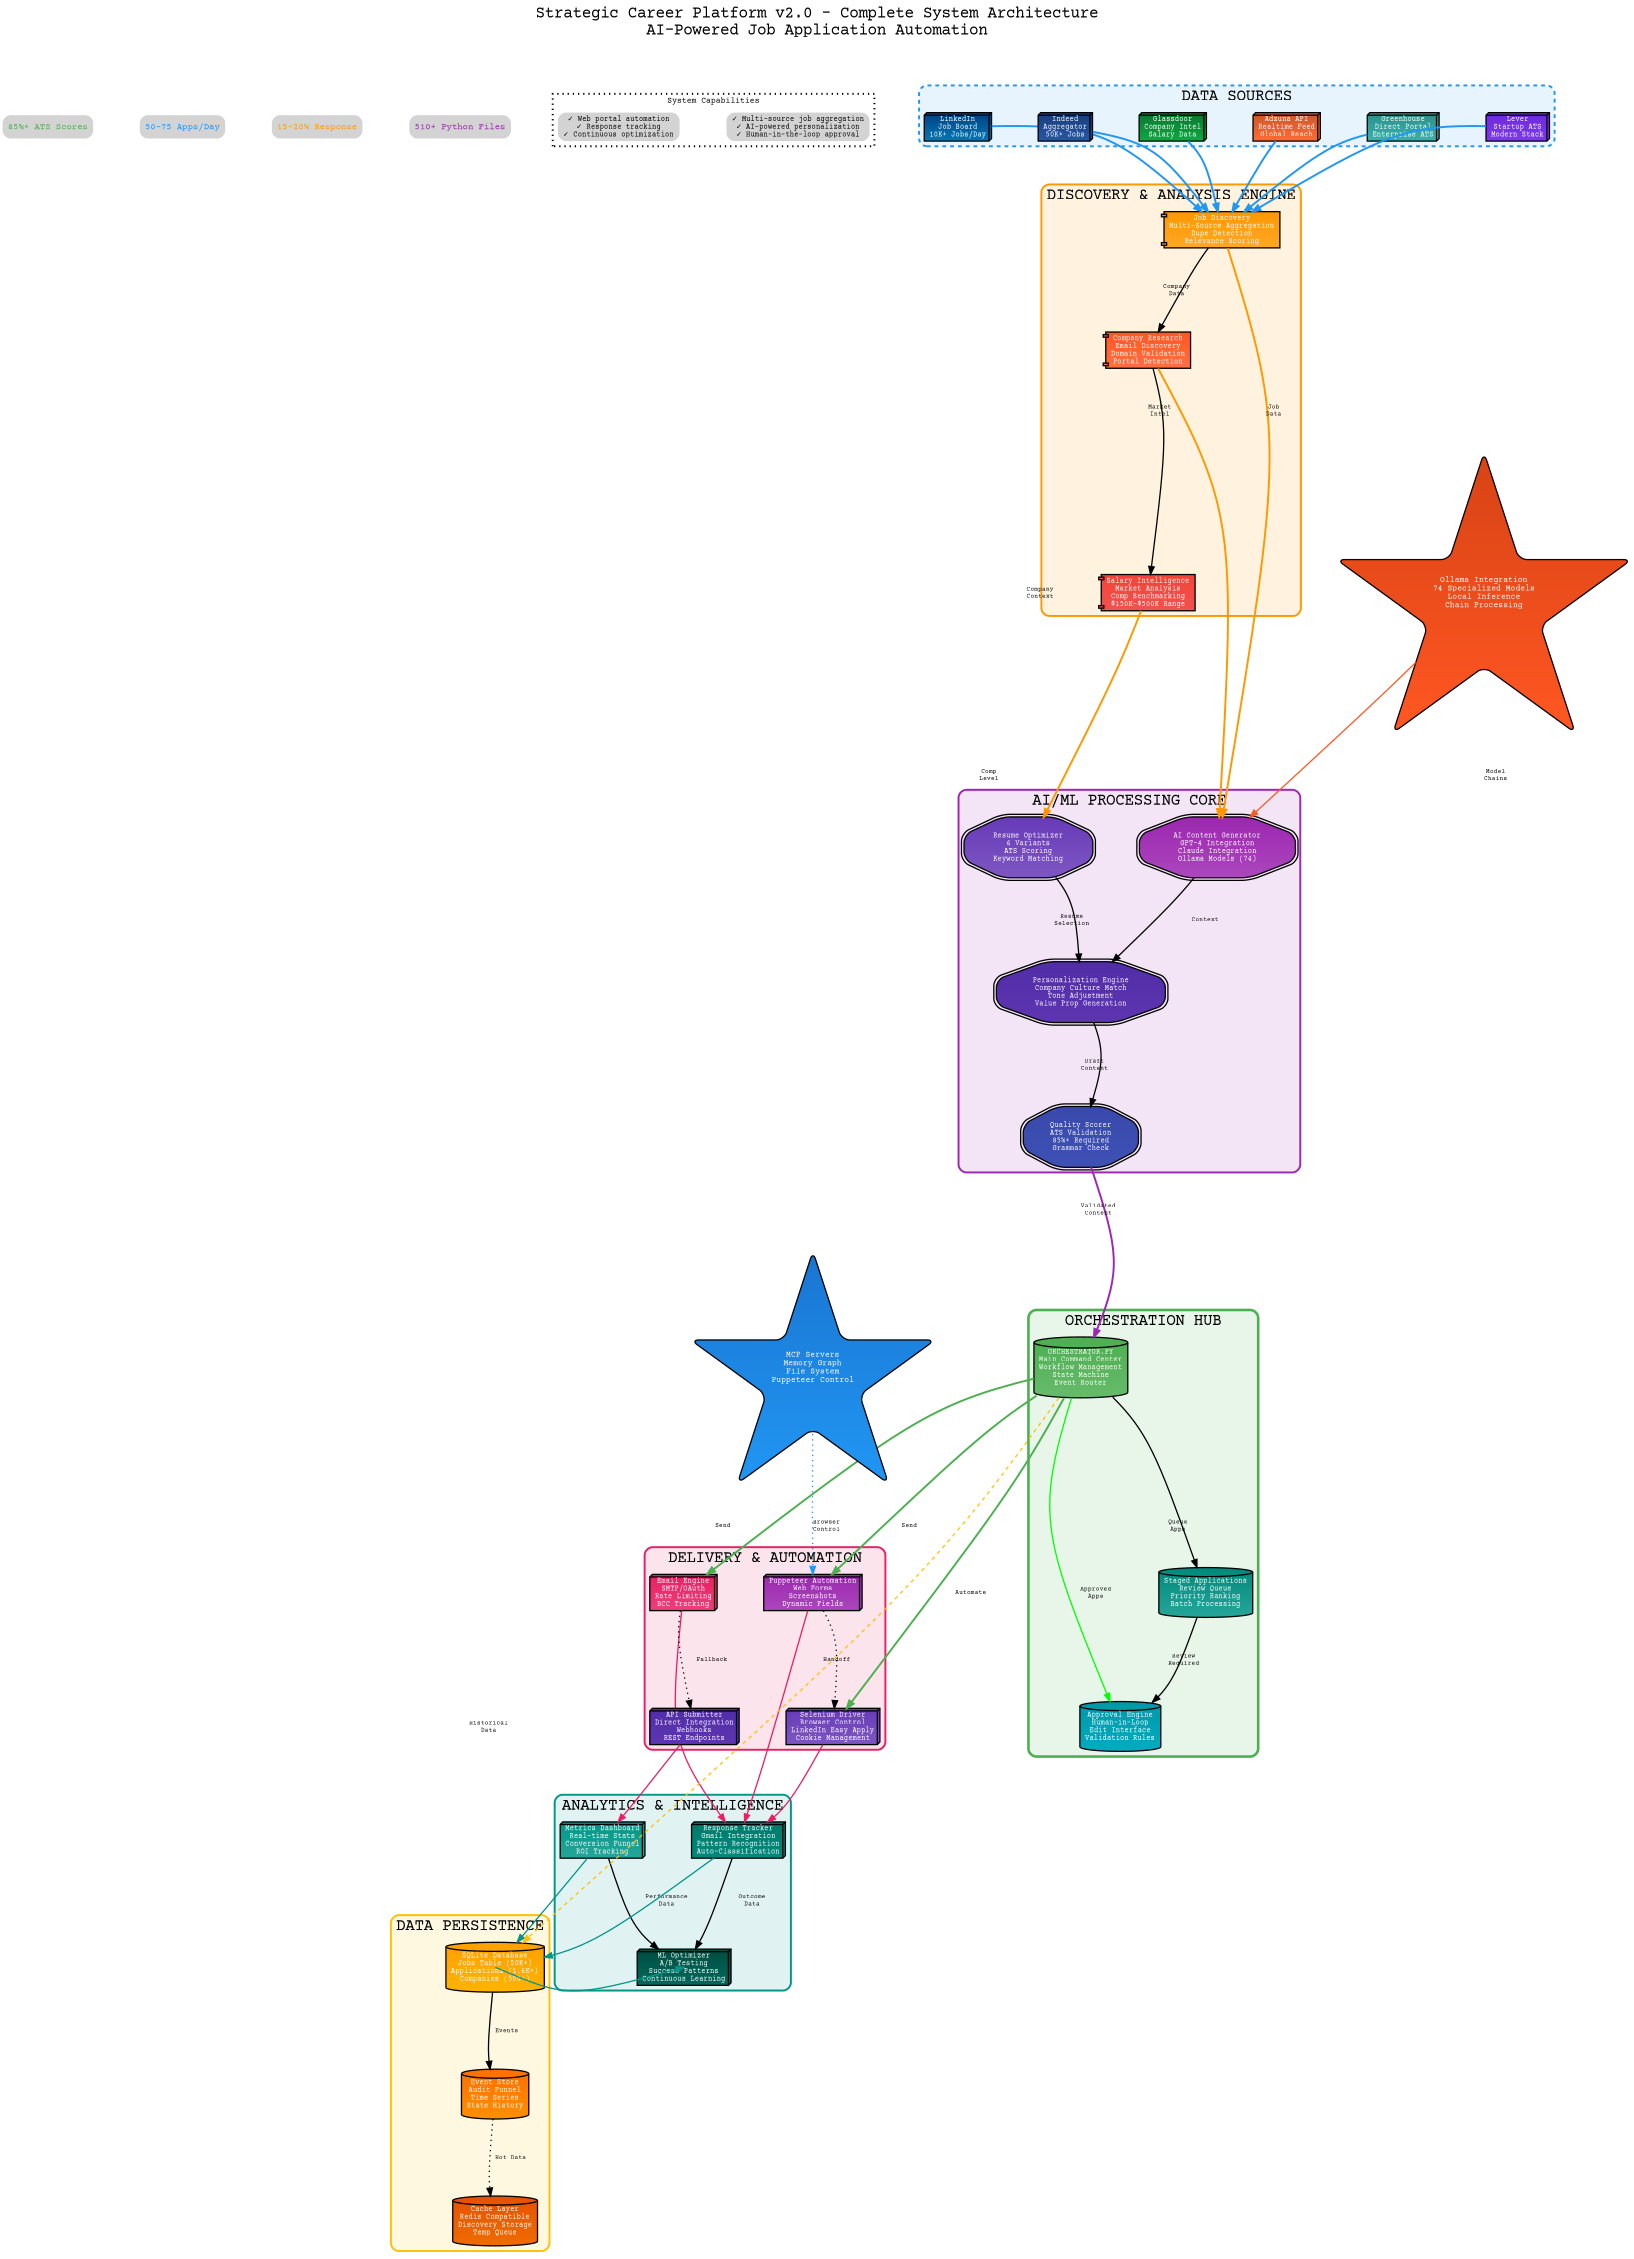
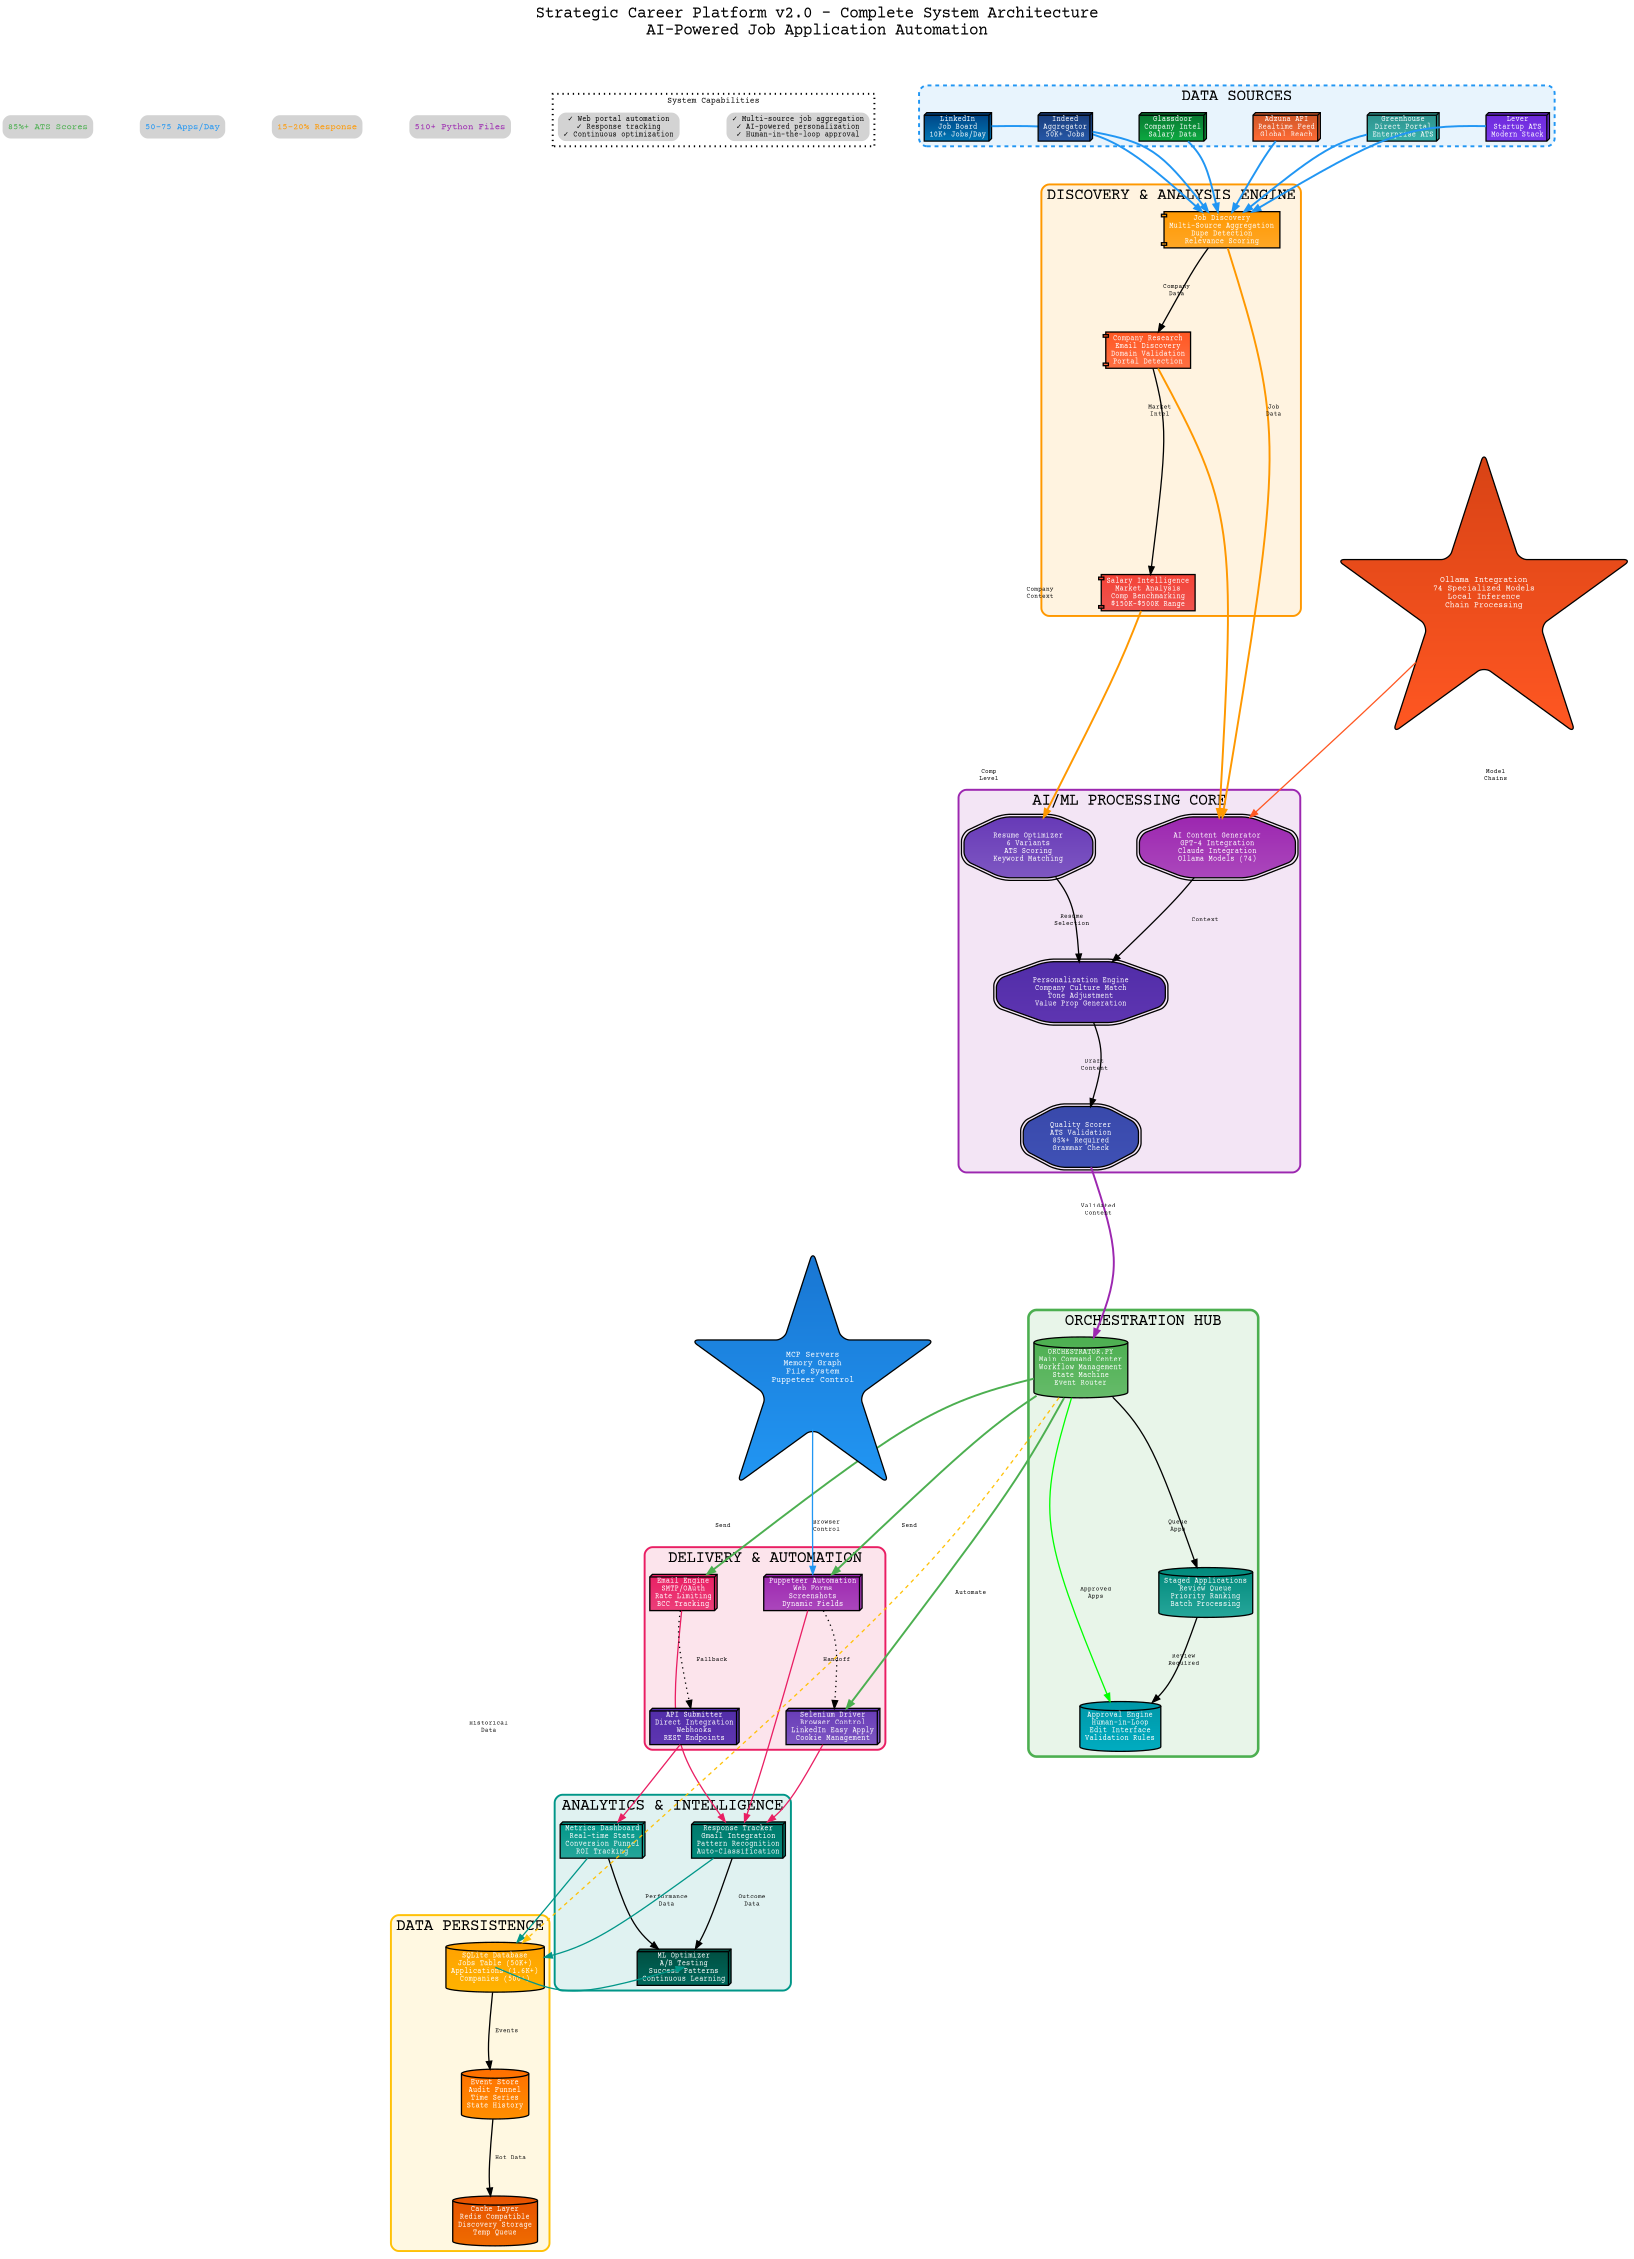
  digraph {
    compound=true
    fillcolor="#f0f0f0"
    fontname="Courier Prime"
    fontsize=24
    label="Strategic Career Platform v2.0 - Complete System Architecture\nAI-Powered Job Application Automation"
    labelloc=t
    nodesep=1.0
    penwidth=3
    rankdir=TB
    ranksep=1.5
    splines=curved
    style="rounded,filled"
    node [fontcolor=white fontname="Courier Prime" fontsize=11 gradientangle=90 penwidth=2 shape=box3d style="filled,rounded"]
    edge [arrowsize=1.2 fontname="Courier Prime" fontsize=10 penwidth=2]
    n1 [fontcolor="#4caf50" fontsize=14 label="85%+ ATS Scores" shape=plaintext]
    n2 [fontcolor="#2196f3" fontsize=14 label="50-75 Apps/Day" shape=plaintext]
    n3 [fontcolor="#ff9800" fontsize=14 label="15-20% Response" shape=plaintext]
    n4 [fontcolor="#9c27b0" fontsize=14 label="510+ Python Files" shape=plaintext]
    n5 [label="✓ Multi-source job aggregation\n✓ AI-powered personalization\n✓ Human-in-the-loop approval" shape=plaintext fontcolor=""]
    n6 [label="✓ Web portal automation\n✓ Response tracking\n✓ Continuous optimization" shape=plaintext fontcolor=""]
    n7 [fillcolor="#0077b5:#004182" label="LinkedIn\nJob Board\n10K+ Jobs/Day"]
    n8 [fillcolor="#2557a7:#1a3d7a" label="Indeed\nAggregator\n50K+ Jobs"]
    n9 [fillcolor="#0caa41:#097530" label="Glassdoor\nCompany Intel\nSalary Data"]
    n10 [fillcolor="#ff6b35:#cc5628" label="Adzuna API\nRealtime Feed\nGlobal Reach"]
    n11 [fillcolor="#38b2ac:#2d8f8a" label="Greenhouse\nDirect Portal\nEnterprise ATS"]
    n12 [fillcolor="#7c3aed:#6d28d9" label="Lever\nStartup ATS\nModern Stack"]
    n13 [fillcolor="#ffa726:#ff9800" label="Job Discovery\nMulti-Source Aggregation\nDupe Detection\nRelevance Scoring" shape=component]
    n14 [fillcolor="#ff7043:#ff5722" label="Company Research\nEmail Discovery\nDomain Validation\nPortal Detection" shape=component]
    n15 [fillcolor="#ef5350:#f44336" label="Salary Intelligence\nMarket Analysis\nComp Benchmarking\n$150K-$500K Range" shape=component]
    n16 [fillcolor="#26a69a:#009688" label="Metrics Dashboard\nReal-time Stats\nConversion Funnel\nROI Tracking"]
    n17 [fillcolor="#00695c:#004d40" label="ML Optimizer\nA/B Testing\nSuccess Patterns\nContinuous Learning"]
    n18 [fillcolor="#00897b:#00796b" label="Response Tracker\nGmail Integration\nPattern Recognition\nAuto-Classification"]
    n19 [fillcolor="#ab47bc:#9c27b0" label="AI Content Generator\nGPT-4 Integration\nClaude Integration\nOllama Models (74)" shape=doubleoctagon]
    n20 [fillcolor="#5e35b1:#512da8" label="Personalization Engine\nCompany Culture Match\nTone Adjustment\nValue Prop Generation" shape=doubleoctagon]
    n21 [fillcolor="#7e57c2:#673ab7" label="Resume Optimizer\n6 Variants\nATS Scoring\nKeyword Matching" shape=doubleoctagon]
    n22 [fillcolor="#3f51b5:#3949ab" label="Quality Scorer\nATS Validation\n85%+ Required\nGrammar Check" shape=doubleoctagon]
    n23 [fillcolor="#66bb6a:#4caf50" height=1.2 label="ORCHESTRATOR.PY\nMain Command Center\nWorkflow Management\nState Machine\nEvent Router" shape=cylinder]
    n24 [fillcolor="#26a69a:#00897b" label="Staged Applications\nReview Queue\nPriority Ranking\nBatch Processing" shape=cylinder]
    n25 [fillcolor="#00acc1:#0097a7" label="Approval Engine\nHuman-in-Loop\nEdit Interface\nValidation Rules" shape=cylinder]
    n26 [fillcolor="#ec407a:#e91e63" label="Email Engine\nSMTP/OAuth\nRate Limiting\nBCC Tracking"]
    n27 [fillcolor="#5e35b1:#512da8" label="API Submitter\nDirect Integration\nWebhooks\nREST Endpoints"]
    n28 [fillcolor="#ab47bc:#9c27b0" label="Puppeteer Automation\nWeb Forms\nScreenshots\nDynamic Fields"]
    n29 [fillcolor="#7e57c2:#673ab7" label="Selenium Driver\nBrowser Control\nLinkedIn Easy Apply\nCookie Management"]
    n30 [fillcolor="#ffb300:#ffa000" height=0.8 label="SQLite Database\nJobs Table (50K+)\nApplications (1.6K+)\nCompanies (500+)" shape=cylinder]
    n31 [fillcolor="#ff8f00:#ff6f00" height=0.8 label="Event Store\nAudit Funnel\nTime Series\nState History" shape=cylinder]
    n32 [fillcolor="#ef6c00:#e65100" height=0.8 label="Cache Layer\nRedis Compatible\nDiscovery Storage\nTemp Queue" shape=cylinder]
    n33 [fillcolor="#ff5722:#d84315" fontsize=12 label="Ollama Integration\n74 Specialized Models\nLocal Inference\nChain Processing" shape=star]
    n34 [fillcolor="#2196f3:#1976d2" fontsize=12 label="MCP Servers\nMemory Graph\nFile System\nPuppeteer Control" shape=star]
    subgraph sub_1 {
      rank=same
      n1
      n2
      n3
      n4
    }
    subgraph cluster_2 {
      fillcolor=white
      fontsize=12
      label="System Capabilities"
      style="filled,dotted"
      n5
      n6
    }
    subgraph cluster_3 {
      color="#2196f3"
      fillcolor="#e8f4fd"
      label="DATA SOURCES"
      style="filled,rounded,dashed"
      n7
      n8
      n9
      n10
      n11
      n12
    }
    subgraph cluster_4 {
      color="#ff9800"
      fillcolor="#fff3e0"
      label="DISCOVERY & ANALYSIS ENGINE"
      style="filled,rounded"
      n13
      n14
      n15
    }
    subgraph cluster_5 {
      color="#009688"
      fillcolor="#e0f2f1"
      label="ANALYTICS & INTELLIGENCE"
      style="filled,rounded"
      n16
      n17
      n18
    }
    subgraph cluster_6 {
      color="#9c27b0"
      fillcolor="#f3e5f5"
      label="AI/ML PROCESSING CORE"
      style="filled,rounded"
      n19
      n20
      n21
      n22
    }
    subgraph cluster_7 {
      color="#4caf50"
      fillcolor="#e8f5e9"
      label="ORCHESTRATION HUB"
      penwidth=4
      style="filled,rounded,bold"
      n23
      n24
      n25
    }
    subgraph cluster_8 {
      color="#e91e63"
      fillcolor="#fce4ec"
      label="DELIVERY & AUTOMATION"
      style="filled,rounded"
      n26
      n27
      n28
      n29
    }
    subgraph cluster_9 {
      color="#ffc107"
      fillcolor="#fff8e1"
      label="DATA PERSISTENCE"
      style="filled,rounded"
      n30
      n31
      n32
    }
    n7 -> n13 [color="#2196f3" penwidth=3]
    n8 -> n13 [color="#2196f3" penwidth=3]
    n9 -> n13 [color="#2196f3" penwidth=3]
    n10 -> n13 [color="#2196f3" penwidth=3]
    n11 -> n13 [color="#2196f3" penwidth=3]
    n12 -> n13 [color="#2196f3" penwidth=3]
    n13 -> n14 [label="Company\nData"]
    n13 -> n19 [color="#ff9800" label="Job\nData" penwidth=3]
    n14 -> n15 [label="Market\nIntel"]
    n14 -> n19 [color="#ff9800" label="Company\nContext" penwidth=3]
    n15 -> n21 [color="#ff9800" label="Comp\nLevel" penwidth=3]
    n16 -> n17 [label="Performance\nData"]
    n16 -> n30 [color="#009688"]
    n17 -> n30 [color="#009688"]
    n18 -> n17 [label="Outcome\nData"]
    n18 -> n30 [color="#009688"]
    n19 -> n20 [label=Context]
    n20 -> n22 [label="Draft\nContent"]
    n21 -> n20 [label="Resume\nSelection"]
    n22 -> n23 [color="#9c27b0" label="Validated\nContent" penwidth=3 style=bold]
    n23 -> n24 [label="Queue\nApps" style=bold]
    n23 -> n26 [color="#4caf50" label=Send penwidth=3]
    n23 -> n28 [color="#4caf50" label=Send penwidth=3]
    n23 -> n29 [color="#4caf50" label=Automate penwidth=3]
    n24 -> n25 [label="Review\nRequired" style=bold]
    n25 -> n23 [color=green label="Approved\nApps" style=bold]
    n26 -> n18 [color="#e91e63"]
    n26 -> n27 [label=Fallback style=dotted]
    n27 -> n16 [color="#e91e63"]
    n28 -> n18 [color="#e91e63"]
    n28 -> n29 [label=Handoff style=dotted]
    n29 -> n18 [color="#e91e63"]
    n30 -> n23 [color="#ffc107" label="Historical\nData" style=dashed]
    n30 -> n31 [label=Events style=bold]
-   n31 -> n32 [label="Hot Data" style=dotted]
+   n31 -> n32 [label="Hot Data" style=bold]
    n33 -> n19 [color="#ff5722" label="Model\nChains" style=bold]
-   n34 -> n28 [color="#2196f3" label="Browser\nControl" style=dotted]
+   n34 -> n28 [color="#2196f3" label="Browser\nControl" style=bold]
  }
